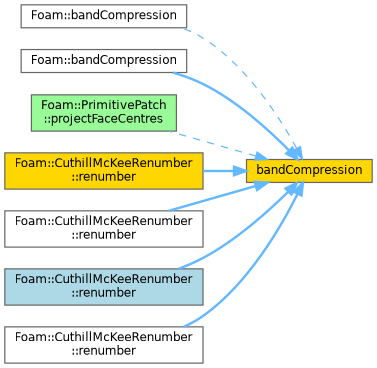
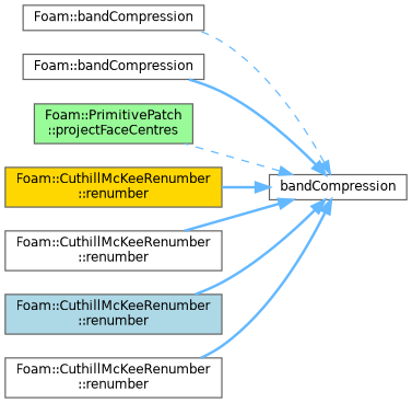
  digraph {
    rankdir=RL
    node [color=grey40 fillcolor=white fontname=Helvetica fontsize=10 shape=box style=filled]
    edge [color=steelblue1 dir=back fontname=Helvetica fontsize=10 labelfontname=Helvetica labelfontsize=10 style=bold]
-   n1 [color=gray40 fillcolor=gold fontcolor=black height=0.2 label=bandCompression width=0.4]
+   n1 [color=gray40 fontcolor=black height=0.2 label=bandCompression width=0.4]
    n2 [height=0.2 label="Foam::bandCompression" width=0.4]
    n3 [height=0.2 label="Foam::bandCompression" width=0.4]
    n4 [fillcolor=palegreen height=0.2 label="Foam::PrimitivePatch\l::projectFaceCentres" width=0.4]
    n5 [fillcolor=gold height=0.2 label="Foam::CuthillMcKeeRenumber\l::renumber" width=0.4]
    n6 [height=0.2 label="Foam::CuthillMcKeeRenumber\l::renumber" width=0.4]
    n7 [fillcolor=lightblue height=0.2 label="Foam::CuthillMcKeeRenumber\l::renumber" width=0.4]
    n8 [height=0.2 label="Foam::CuthillMcKeeRenumber\l::renumber" width=0.4]
    n1 -> n2 [style=dashed]
    n1 -> n3
    n1 -> n4 [style=dashed]
    n1 -> n5
    n1 -> n6
    n1 -> n7
    n1 -> n8
  }
